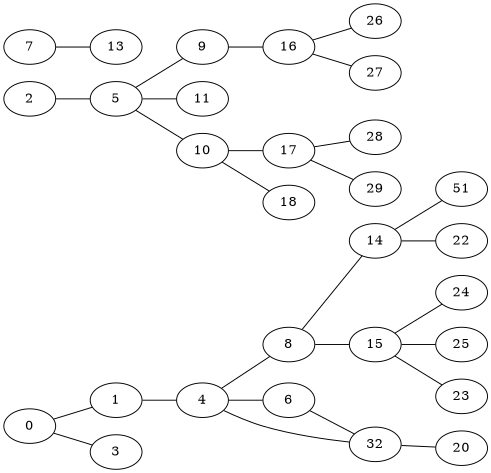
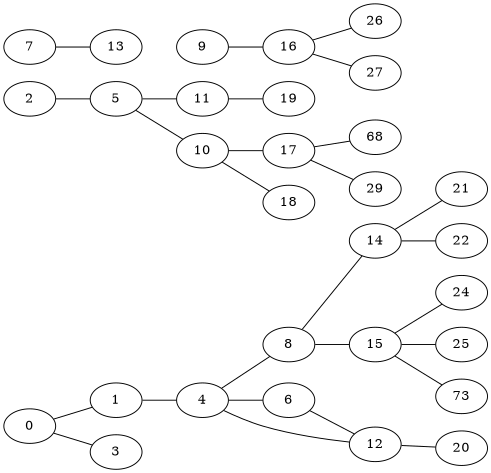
  graph {
    fontname="DejaVu Serif"
    rankdir=LR
    node [fontname="DejaVu Serif"]
    edge [fontname="DejaVu Serif"]
    0
    1
    3
    4
    2
    5
    8
    6
-   12 [label=32]
+   12
    9
    11
    10
    14
    15
    7
    13
    16
+   19
    17
    18
-   21 [label=51]
+   21
    22
    24
    25
-   23
+   23 [label=73]
    20
    26
    27
-   28
+   28 [label=68]
    29
    0 -- 1
    0 -- 3
    1 -- 4
    4 -- 8
    4 -- 6
    4 -- 12
    2 -- 5
-   5 -- 9
    5 -- 11
    5 -- 10
    8 -- 14
    8 -- 15
    6 -- 12
    12 -- 20
    9 -- 16
+   11 -- 19
    10 -- 17
    10 -- 18
    14 -- 21
    14 -- 22
    15 -- 24
    15 -- 25
    15 -- 23
    7 -- 13
    16 -- 26
    16 -- 27
    17 -- 28
    17 -- 29
  }
